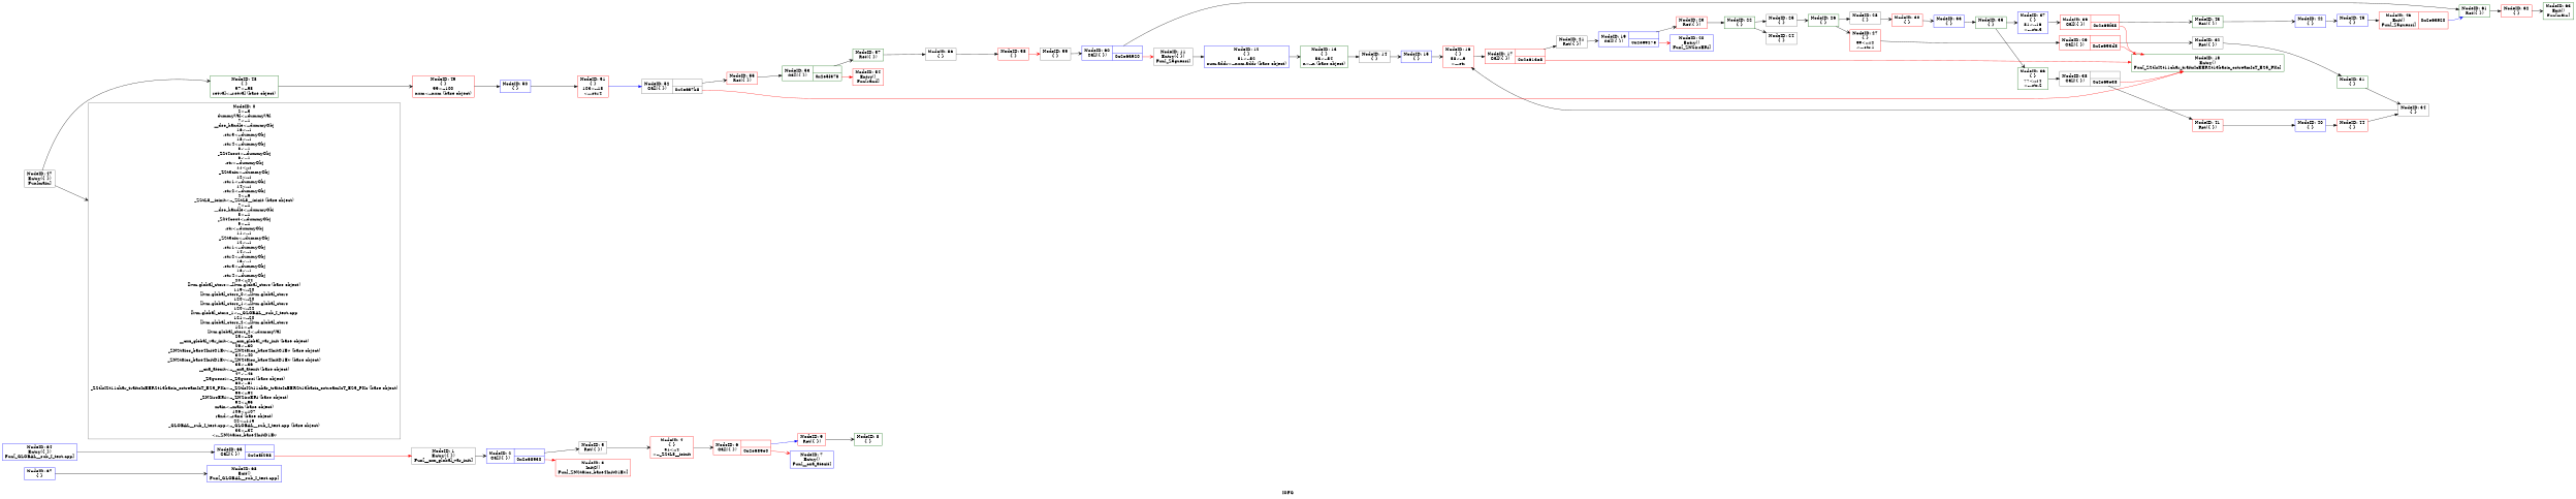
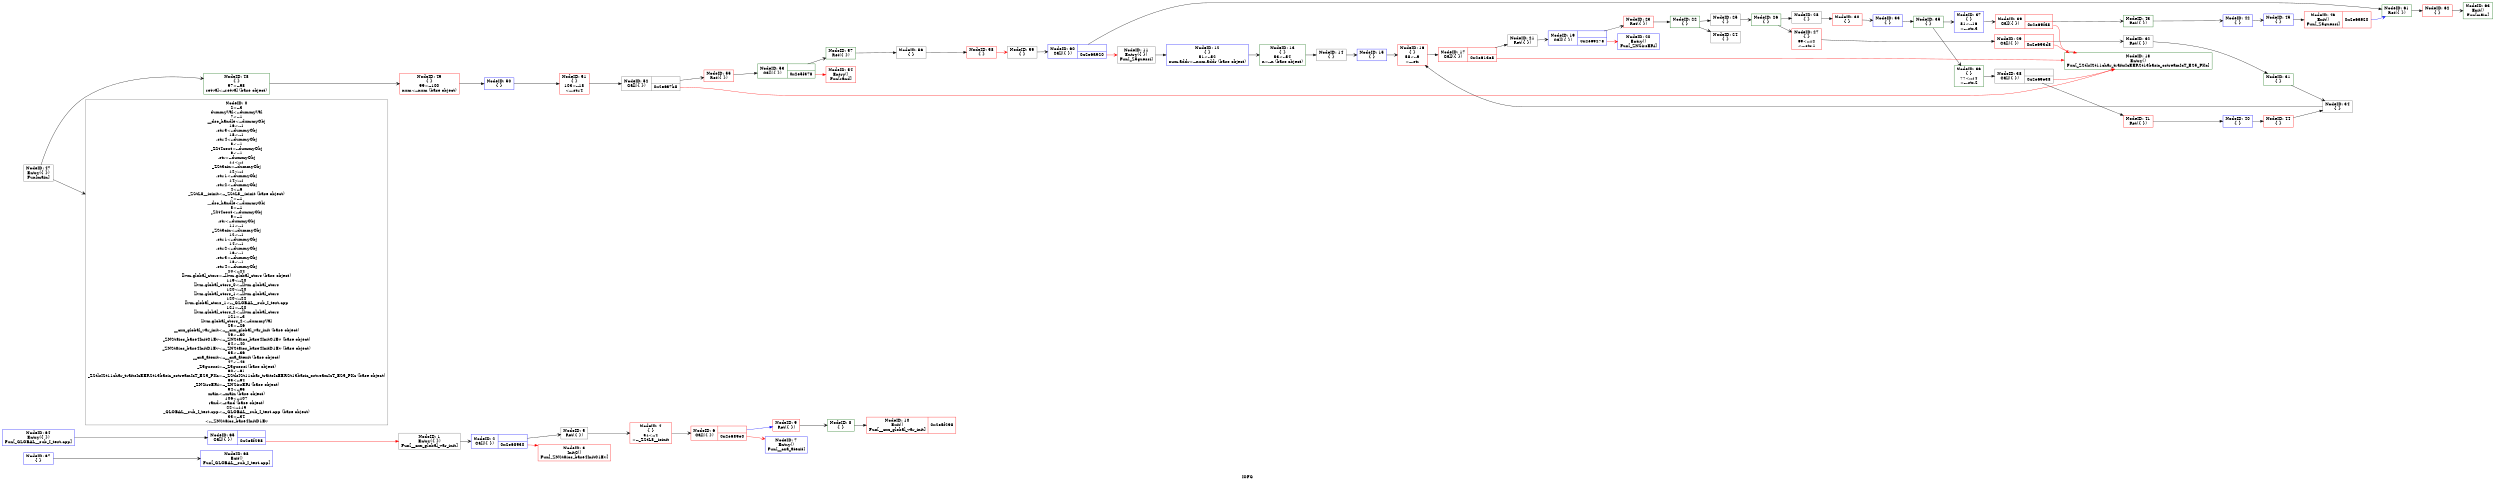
  digraph {
    label=ICFG
    rankdir=LR
    node [color=red shape=record]
    edge [arrowhead=vee style=solid]
    n1 [color=blue label="{NodeID: 68\nExit()\nFun[_GLOBAL__sub_I_test.cpp]}"]
    n2 [color=blue label="{NodeID: 67\n\{  \}\n}"]
    n3 [color=blue label="{NodeID: 65\nCall(\{  \})\n|{|<s1>0x2e5f298}}"]
    n4 [color=gray40 label="{NodeID: 1\nEntry(\{  \})\nFun[__cxx_global_var_init]}"]
    n5 [color=blue label="{NodeID: 2\nCall(\{  \})\n|{|<s1>0x2e68930}}"]
    n6 [color=gray40 label="{NodeID: 5\nRet(\{  \})\n}"]
    n7 [label="{NodeID: 3\nInitC()\nFun[_ZNSt8ios_base4InitC1Ev]}"]
    n8 [color=blue label="{NodeID: 64\nEntry(\{  \})\nFun[_GLOBAL__sub_I_test.cpp]}"]
    n9 [color=darkgreen label="{NodeID: 63\nExit()\nFun[main]}"]
    n10 [label="{NodeID: 62\n\{  \}\n}"]
    n11 [color=darkgreen label="{NodeID: 61\nRet(\{  \})\n}"]
    n12 [color=blue label="{NodeID: 60\nCall(\{  \})\n|{|<s1>0x2e6a920}}"]
    n13 [color=gray40 label="{NodeID: 11\nEntry(\{  \})\nFun[_Z5guessi]}"]
    n14 [color=blue label="{NodeID: 12\n\{  \}\n51\<--52\nnum.addr\<--num.addr (base object)\n}"]
    n15 [color=darkgreen label="{NodeID: 13\n\{  \}\n53\<--54\nn\<--n (base object)\n}"]
    n16 [color=gray40 label="{NodeID: 59\n\{  \}\n}"]
    n17 [color=gray40 label="{NodeID: 28\n\{  \}\n}"]
    n18 [label="{NodeID: 30\n\{  \}\n}"]
    n19 [color=blue label="{NodeID: 33\n\{  \}\n}"]
    n20 [color=darkgreen label="{NodeID: 35\n\{  \}\n}"]
    n21 [label="{NodeID: 27\n\{  \}\n69\<--12\n\<--.str.1\n}"]
    n22 [label="{NodeID: 29\nCall(\{  \})\n|{|<s1>0x2e693d8}}"]
    n23 [color=darkgreen label="{NodeID: 18\nEntry()\nFun[_ZStlsISt11char_traitsIcEERSt13basic_ostreamIcT_ES5_PKc]}"]
    n24 [color=gray40 label="{NodeID: 32\nRet(\{  \})\n}"]
    n25 [color=darkgreen label="{NodeID: 31\n\{  \}\n}"]
    n26 [color=darkgreen label="{NodeID: 26\n\{  \}\n}"]
    n27 [color=gray40 label="{NodeID: 25\n\{  \}\n}"]
    n28 [color=gray40 label="{NodeID: 24\n\{  \}\n}"]
    n29 [label="{NodeID: 23\nRet(\{  \})\n}"]
    n30 [color=darkgreen label="{NodeID: 22\n\{  \}\n}"]
    n31 [color=gray40 label="{NodeID: 21\nRet(\{  \})\n}"]
    n32 [color=blue label="{NodeID: 19\nCall(\{  \})\n|{|<s1>0x2e69278}}"]
    n33 [color=blue label="{NodeID: 20\nEntry()\nFun[_ZNSirsERi]}"]
    n34 [label="{NodeID: 17\nCall(\{  \})\n|{|<s1>0x2e613e8}}"]
    n35 [label="{NodeID: 16\n\{  \}\n58\<--9\n\<--.str\n}"]
    n36 [color=blue label="{NodeID: 15\n\{  \}\n}"]
    n37 [color=gray40 label="{NodeID: 14\n\{  \}\n}"]
    n38 [color=gray40 label="{NodeID: 0\n2\<--3\ndummyVal\<--dummyVal\n7\<--1\n__dso_handle\<--dummyObj\n16\<--1\n.str.3\<--dummyObj\n18\<--1\n.str.4\<--dummyObj\n8\<--1\n_ZSt4cout\<--dummyObj\n9\<--1\n.str\<--dummyObj\n11\<--1\n_ZSt3cin\<--dummyObj\n12\<--1\n.str.1\<--dummyObj\n14\<--1\n.str.2\<--dummyObj\n4\<--6\n_ZStL8__ioinit\<--_ZStL8__ioinit (base object)\n7\<--1\n__dso_handle\<--dummyObj\n8\<--1\n_ZSt4cout\<--dummyObj\n9\<--1\n.str\<--dummyObj\n11\<--1\n_ZSt3cin\<--dummyObj\n12\<--1\n.str.1\<--dummyObj\n14\<--1\n.str.2\<--dummyObj\n16\<--1\n.str.3\<--dummyObj\n18\<--1\n.str.4\<--dummyObj\n20\<--24\nllvm.global_ctors\<--llvm.global_ctors (base object)\n119\<--20\nllvm.global_ctors_0\<--llvm.global_ctors\n120\<--20\nllvm.global_ctors_1\<--llvm.global_ctors\n120\<--22\nllvm.global_ctors_1\<--_GLOBAL__sub_I_test.cpp\n121\<--20\nllvm.global_ctors_2\<--llvm.global_ctors\n121\<--3\nllvm.global_ctors_2\<--dummyVal\n25\<--26\n__cxx_global_var_init\<--__cxx_global_var_init (base object)\n29\<--30\n_ZNSt8ios_base4InitC1Ev\<--_ZNSt8ios_base4InitC1Ev (base object)\n34\<--40\n_ZNSt8ios_base4InitD1Ev\<--_ZNSt8ios_base4InitD1Ev (base object)\n35\<--36\n__cxa_atexit\<--__cxa_atexit (base object)\n47\<--48\n_Z5guessi\<--_Z5guessi (base object)\n60\<--61\n_ZStlsISt11char_traitsIcEERSt13basic_ostreamIcT_ES5_PKc\<--_ZStlsISt11char_traitsIcEERSt13basic_ostreamIcT_ES5_PKc (base object)\n63\<--64\n_ZNSirsERi\<--_ZNSirsERi (base object)\n94\<--95\nmain\<--main (base object)\n106\<--107\nrand\<--rand (base object)\n22\<--115\n_GLOBAL__sub_I_test.cpp\<--_GLOBAL__sub_I_test.cpp (base object)\n33\<--34\n\<--_ZNSt8ios_base4InitD1Ev\n}"]
    n39 [label="{NodeID: 4\n\{  \}\n31\<--4\n\<--_ZStL8__ioinit\n}"]
    n40 [label="{NodeID: 6\nCall(\{  \})\n|{|<s1>0x2e689e0}}"]
    n41 [label="{NodeID: 9\nRet(\{  \})\n}"]
    n42 [color=blue label="{NodeID: 7\nEntry()\nFun[__cxa_atexit]}"]
    n43 [color=darkgreen label="{NodeID: 8\n\{  \}\n}"]
+   n44 [label="{NodeID: 10\nExit()\nFun[__cxx_global_var_init]|{<s0>0x2e5f298}}"]
    n45 [color=gray40 label="{NodeID: 34\n\{  \}\n}"]
    n46 [color=darkgreen label="{NodeID: 36\n\{  \}\n77\<--14\n\<--.str.2\n}"]
    n47 [color=blue label="{NodeID: 37\n\{  \}\n81\<--16\n\<--.str.3\n}"]
    n48 [color=gray40 label="{NodeID: 38\nCall(\{  \})\n|{|<s1>0x2e69e38}}"]
    n49 [label="{NodeID: 39\nCall(\{  \})\n|{|<s1>0x2e69f38}}"]
    n50 [label="{NodeID: 41\nRet(\{  \})\n}"]
    n51 [color=darkgreen label="{NodeID: 43\nRet(\{  \})\n}"]
    n52 [color=blue label="{NodeID: 40\n\{  \}\n}"]
    n53 [color=blue label="{NodeID: 42\n\{  \}\n}"]
    n54 [label="{NodeID: 44\n\{  \}\n}"]
    n55 [color=blue label="{NodeID: 45\n\{  \}\n}"]
    n56 [label="{NodeID: 46\nExit()\nFun[_Z5guessi]|{<s0>0x2e6a920}}"]
    n57 [color=gray40 label="{NodeID: 47\nEntry(\{  \})\nFun[main]}"]
    n58 [color=darkgreen label="{NodeID: 48\n\{  \}\n97\<--98\nretval\<--retval (base object)\n}"]
    n59 [label="{NodeID: 49\n\{  \}\n99\<--100\nnum\<--num (base object)\n}"]
    n60 [color=blue label="{NodeID: 50\n\{  \}\n}"]
    n61 [label="{NodeID: 51\n\{  \}\n103\<--18\n\<--.str.4\n}"]
    n62 [color=gray40 label="{NodeID: 52\nCall(\{  \})\n|{|<s1>0x2e6a7b8}}"]
    n63 [label="{NodeID: 55\nRet(\{  \})\n}"]
    n64 [color=darkgreen label="{NodeID: 53\nCall(\{  \})\n|{|<s1>0x2e5f378}}"]
    n65 [color=darkgreen label="{NodeID: 57\nRet(\{  \})\n}"]
    n66 [label="{NodeID: 54\nEntry()\nFun[rand]}"]
    n67 [color=gray40 label="{NodeID: 56\n\{  \}\n}"]
    n68 [label="{NodeID: 58\n\{  \}\n}"]
    n2 -> n1
    n3 -> n4 [arrowhead=normal color=red tailport=s1]
    n4 -> n5
    n5 -> n6
    n5 -> n7 [arrowhead=normal color=red tailport=s1]
    n6 -> n39
    n8 -> n3 [arrowhead=normal]
    n10 -> n9
    n11 -> n10 [arrowhead=normal]
    n12 -> n11 [arrowhead=normal]
    n12 -> n13 [color=red tailport=s1]
    n13 -> n14 [arrowhead=normal]
    n14 -> n15
    n15 -> n37 [arrowhead=normal]
    n16 -> n12
-   n17 -> n18
+   n17 -> n18 [arrowhead=normal]
    n18 -> n19
    n19 -> n20 [arrowhead=normal]
    n20 -> n46
    n20 -> n47
    n21 -> n22 [arrowhead=normal]
    n22 -> n23 [arrowhead=normal color=red tailport=s1]
    n22 -> n24
    n24 -> n25 [arrowhead=normal]
    n25 -> n45
    n26 -> n17 [arrowhead=normal]
    n26 -> n21
    n27 -> n26
    n29 -> n30 [arrowhead=normal]
    n30 -> n27 [arrowhead=normal]
    n30 -> n28
    n31 -> n32
    n32 -> n29
    n32 -> n33 [color=red tailport=s1]
    n34 -> n23 [arrowhead=normal color=red tailport=s1]
    n34 -> n31 [arrowhead=normal]
    n35 -> n34 [arrowhead=normal]
    n36 -> n35
    n37 -> n36
    n39 -> n40
    n40 -> n41 [arrowhead=normal color=blue]
    n40 -> n42 [color=red tailport=s1]
    n41 -> n43
+   n43 -> n44 [arrowhead=normal]
    n45 -> n35 [arrowhead=normal]
    n46 -> n48 [arrowhead=normal]
    n47 -> n49
    n48 -> n23 [color=red tailport=s1]
    n48 -> n50 [arrowhead=normal]
    n49 -> n23 [arrowhead=normal color=red tailport=s1]
    n49 -> n51
    n50 -> n52 [arrowhead=normal]
    n51 -> n53
    n52 -> n54 [arrowhead=normal]
    n53 -> n55
    n54 -> n45 [arrowhead=normal]
    n55 -> n56 [arrowhead=normal]
    n56 -> n11 [color=blue tailport=s0]
    n57 -> n38
    n57 -> n58
    n58 -> n59
    n59 -> n60 [arrowhead=normal]
    n60 -> n61 [arrowhead=normal]
-   n61 -> n62 [arrowhead=normal color=blue]
+   n61 -> n62 [arrowhead=normal]
    n62 -> n23 [arrowhead=normal color=red tailport=s1]
    n62 -> n63
    n63 -> n64 [arrowhead=normal]
    n64 -> n65
    n64 -> n66 [arrowhead=normal color=red tailport=s1]
    n65 -> n67 [arrowhead=normal]
    n67 -> n68 [arrowhead=normal]
    n68 -> n16 [color=red]
  }
